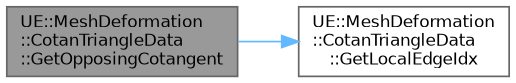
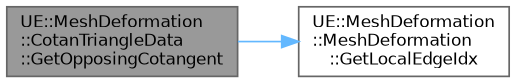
  digraph {
    rankdir=LR
    node [fontname=Helvetica fontsize=10 shape=box style=filled]
    n1 [color=gray40 fillcolor=grey60 fontcolor=black height=0.2 label="UE::MeshDeformation\l::CotanTriangleData\l::GetOpposingCotangent" width=0.4]
-   n2 [color=grey40 fillcolor=white height=0.2 label="UE::MeshDeformation\l::CotanTriangleData\l::GetLocalEdgeIdx" width=0.4]
+   n2 [color=grey40 fillcolor=white height=0.2 label="UE::MeshDeformation\l::MeshDeformation\l::GetLocalEdgeIdx" width=0.4]
    n1 -> n2 [color=steelblue1 fontname=Helvetica fontsize=10 labelfontname=Helvetica labelfontsize=10 style=solid]
  }
